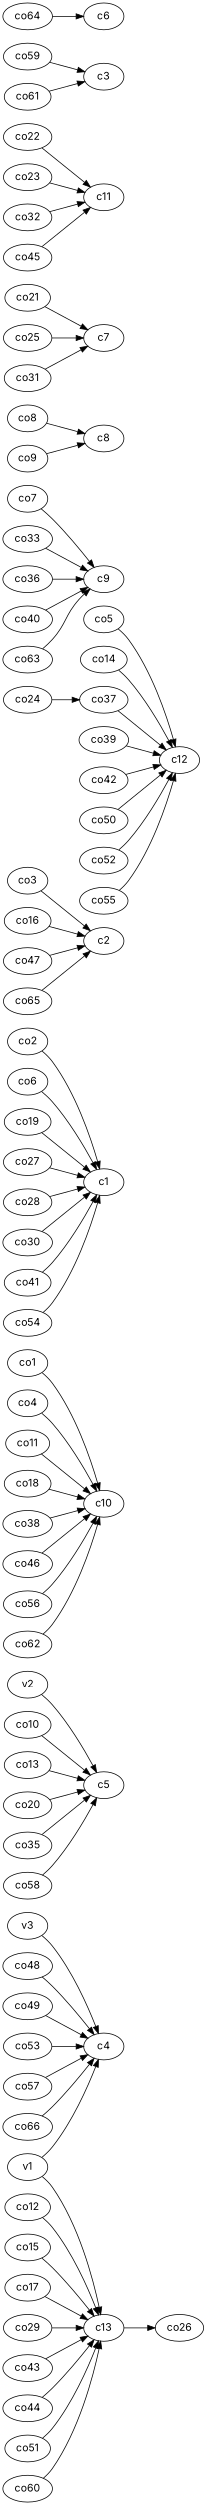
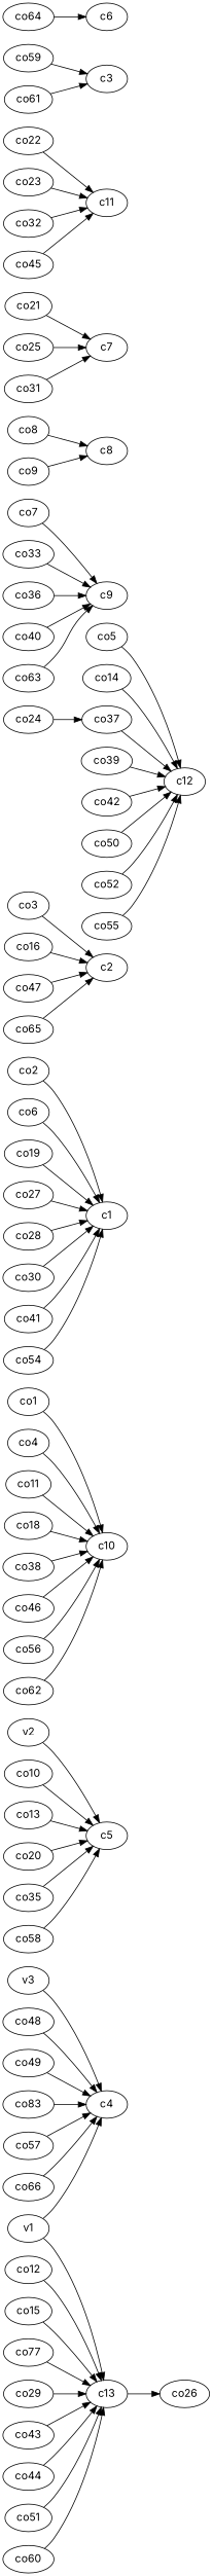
  strict digraph {
    fontname=Inter
    rankdir=LR
    node [fontname=Inter]
    edge [fontname=Inter weight=1]
    v1
    c4
    c13
    co26
    v2
    c5
    v3
    co1
    c10
    co2
    c1
    co3
    c2
    co4
    co5
    c12
    co6
    co7
    c9
    co8
    c8
    co9
    co10
    co11
    co12
    co13
    co14
    co15
    co16
-   co17
+   co17 [label=co77]
    co18
    co19
    co20
    co21
    c7
    co22
    c11
    co23
    co24
    co37
    co25
    co27
    co28
    co29
    co30
    co31
    co32
    co33
    co35
    co36
    co38
    co39
    co40
    co41
    co42
    co43
    co44
    co45
    co46
    co47
    co48
    co49
    co50
    co51
    co52
-   co53
+   co53 [label=co83]
    co54
    co55
    co56
    co57
    co58
    co59
    c3
    co60
    co61
    co62
    co63
    co64
    c6
    co65
    co66
    v1 -> c4
    v1 -> c13
    c13 -> co26
    v2 -> c5
    v3 -> c4
    co1 -> c10
    co2 -> c1
    co3 -> c2
    co4 -> c10
    co5 -> c12
    co6 -> c1
    co7 -> c9
    co8 -> c8
    co9 -> c8
    co10 -> c5
    co11 -> c10
    co12 -> c13
    co13 -> c5
    co14 -> c12
    co15 -> c13
    co16 -> c2
    co17 -> c13
    co18 -> c10
    co19 -> c1
    co20 -> c5
    co21 -> c7
    co22 -> c11
    co23 -> c11
    co24 -> co37
    co37 -> c12
    co25 -> c7
    co27 -> c1
    co28 -> c1
    co29 -> c13
    co30 -> c1
    co31 -> c7
    co32 -> c11
    co33 -> c9
    co35 -> c5
    co36 -> c9
    co38 -> c10
    co39 -> c12
    co40 -> c9
    co41 -> c1
    co42 -> c12
    co43 -> c13
    co44 -> c13
    co45 -> c11
    co46 -> c10
    co47 -> c2
    co48 -> c4
    co49 -> c4
    co50 -> c12
    co51 -> c13
    co52 -> c12
    co53 -> c4
    co54 -> c1
    co55 -> c12
    co56 -> c10
    co57 -> c4
    co58 -> c5
    co59 -> c3
    co60 -> c13
    co61 -> c3
    co62 -> c10
    co63 -> c9
    co64 -> c6
    co65 -> c2
    co66 -> c4
  }
